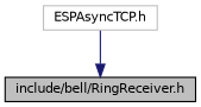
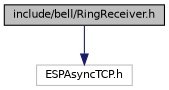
  digraph {
    node [fontname=Helvetica fontsize=10 shape=record style=filled]
    n1 [color=black fillcolor=grey75 fontcolor=black height=0.2 label="include/bell/RingReceiver.h" width=0.4]
    n2 [color=grey75 fillcolor=white height=0.2 label="ESPAsyncTCP.h" width=0.4]
-   n2 -> n1 [color=midnightblue fontname=Helvetica fontsize=10 labelfontname=Helvetica labelfontsize=10 style=solid]
+   n1 -> n2 [color=midnightblue fontname=Helvetica fontsize=10 labelfontname=Helvetica labelfontsize=10 style=solid]
  }
